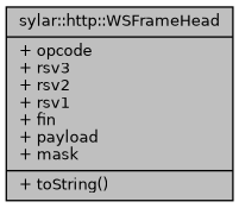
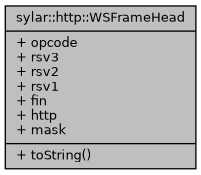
  digraph {
-   n1 [color=black fillcolor=grey75 fontcolor=black fontname=Helvetica fontsize=10 height=0.2 label="{sylar::http::WSFrameHead\n|+ opcode\l+ rsv3\l+ rsv2\l+ rsv1\l+ fin\l+ payload\l+ mask\l|+ toString()\l}" shape=record style=filled width=0.4]
+   n1 [color=black fillcolor=grey75 fontcolor=black fontname=Helvetica fontsize=10 height=0.2 label="{sylar::http::WSFrameHead\n|+ opcode\l+ rsv3\l+ rsv2\l+ rsv1\l+ fin\l+ http\l+ mask\l|+ toString()\l}" shape=record style=filled width=0.4]
  }
